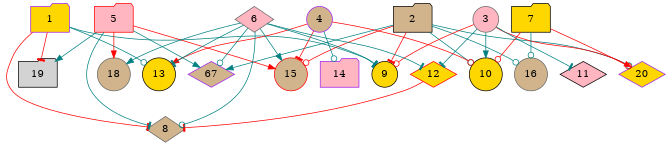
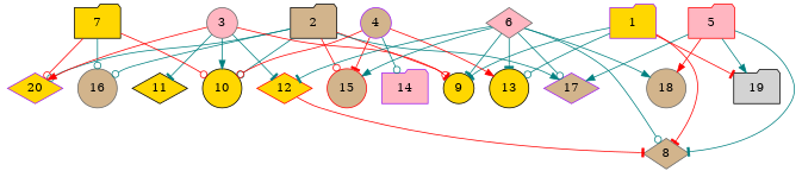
  digraph {
    node [alpha=0.18 color=black fillcolor=gold shape=circle style=filled]
    edge [arrowhead=odot color=teal]
    1 [color=purple expect_size=5382144 shape=folder]
    8 [alpha=0.19 color=gray40 expect_size=10702848 fillcolor=tan shape=diamond]
    9 [alpha=0.01 expect_size=48015360]
    13 [expect_size=17774592]
    19 [alpha=0.09 expect_size=15836160 fillcolor=lightgrey shape=folder]
    2 [alpha=0.14 expect_size=37460992 fillcolor=tan shape=folder]
    10 [alpha=0.06 expect_size=44025856]
    15 [alpha=0.11 color=red expect_size=30991360 fillcolor=tan]
    16 [alpha=0.16 color=gray40 expect_size=32290816 fillcolor=tan]
-   17 [alpha=0.15 color=purple expect_size=12811264 fillcolor=tan shape=diamond label=67]
+   17 [alpha=0.15 color=purple expect_size=12811264 fillcolor=tan shape=diamond]
    20 [alpha=0.08 color=purple expect_size=17760256 shape=diamond]
    3 [alpha=0.10 color=gray40 expect_size=33327104 fillcolor=lightpink]
-   11 [alpha=0.15 expect_size=35349504 fillcolor=lightpink shape=diamond]
+   11 [alpha=0.15 expect_size=35349504 shape=diamond]
    12 [alpha=0.11 color=red expect_size=30997504 shape=diamond]
    4 [alpha=0.16 color=purple expect_size=14315520 fillcolor=tan]
    14 [alpha=0.19 color=purple expect_size=41579520 fillcolor=lightpink shape=folder]
    5 [alpha=0.01 color=red expect_size=36626432 fillcolor=lightpink shape=folder]
    18 [alpha=0.06 color=gray40 expect_size=18110464 fillcolor=tan]
    6 [alpha=0.12 color=gray40 expect_size=14516224 fillcolor=lightpink shape=diamond]
    7 [alpha=0.02 expect_size=9583616 shape=folder]
    1 -> 8 [arrowhead=tee color=red]
    1 -> 9 [arrowhead=tee]
    1 -> 13
    1 -> 19 [arrowhead=tee color=red]
    2 -> 9 [arrowhead=tee color=red]
    2 -> 10
    2 -> 15 [color=red]
    2 -> 16
    2 -> 17 [arrowhead=normal]
    2 -> 20
    3 -> 9 [color=red]
    3 -> 10 [arrowhead=normal]
    3 -> 20 [arrowhead=normal color=red]
    3 -> 11 [arrowhead=tee]
    3 -> 12 [arrowhead=tee]
    12 -> 8 [arrowhead=tee color=red]
    4 -> 13 [arrowhead=normal color=red]
    4 -> 10 [color=red]
    4 -> 15 [arrowhead=tee color=red]
    4 -> 14
    5 -> 8 [arrowhead=tee]
    5 -> 19 [arrowhead=normal]
-   5 -> 15 [arrowhead=normal color=red]
    5 -> 17 [arrowhead=normal]
    5 -> 18 [arrowhead=normal color=red]
    6 -> 8
    6 -> 9 [arrowhead=tee]
    6 -> 13 [arrowhead=tee]
    6 -> 15 [arrowhead=normal]
    6 -> 17
    6 -> 12 [arrowhead=tee]
    6 -> 18 [arrowhead=normal]
    7 -> 10 [color=red]
    7 -> 16
    7 -> 20 [color=red]
  }
